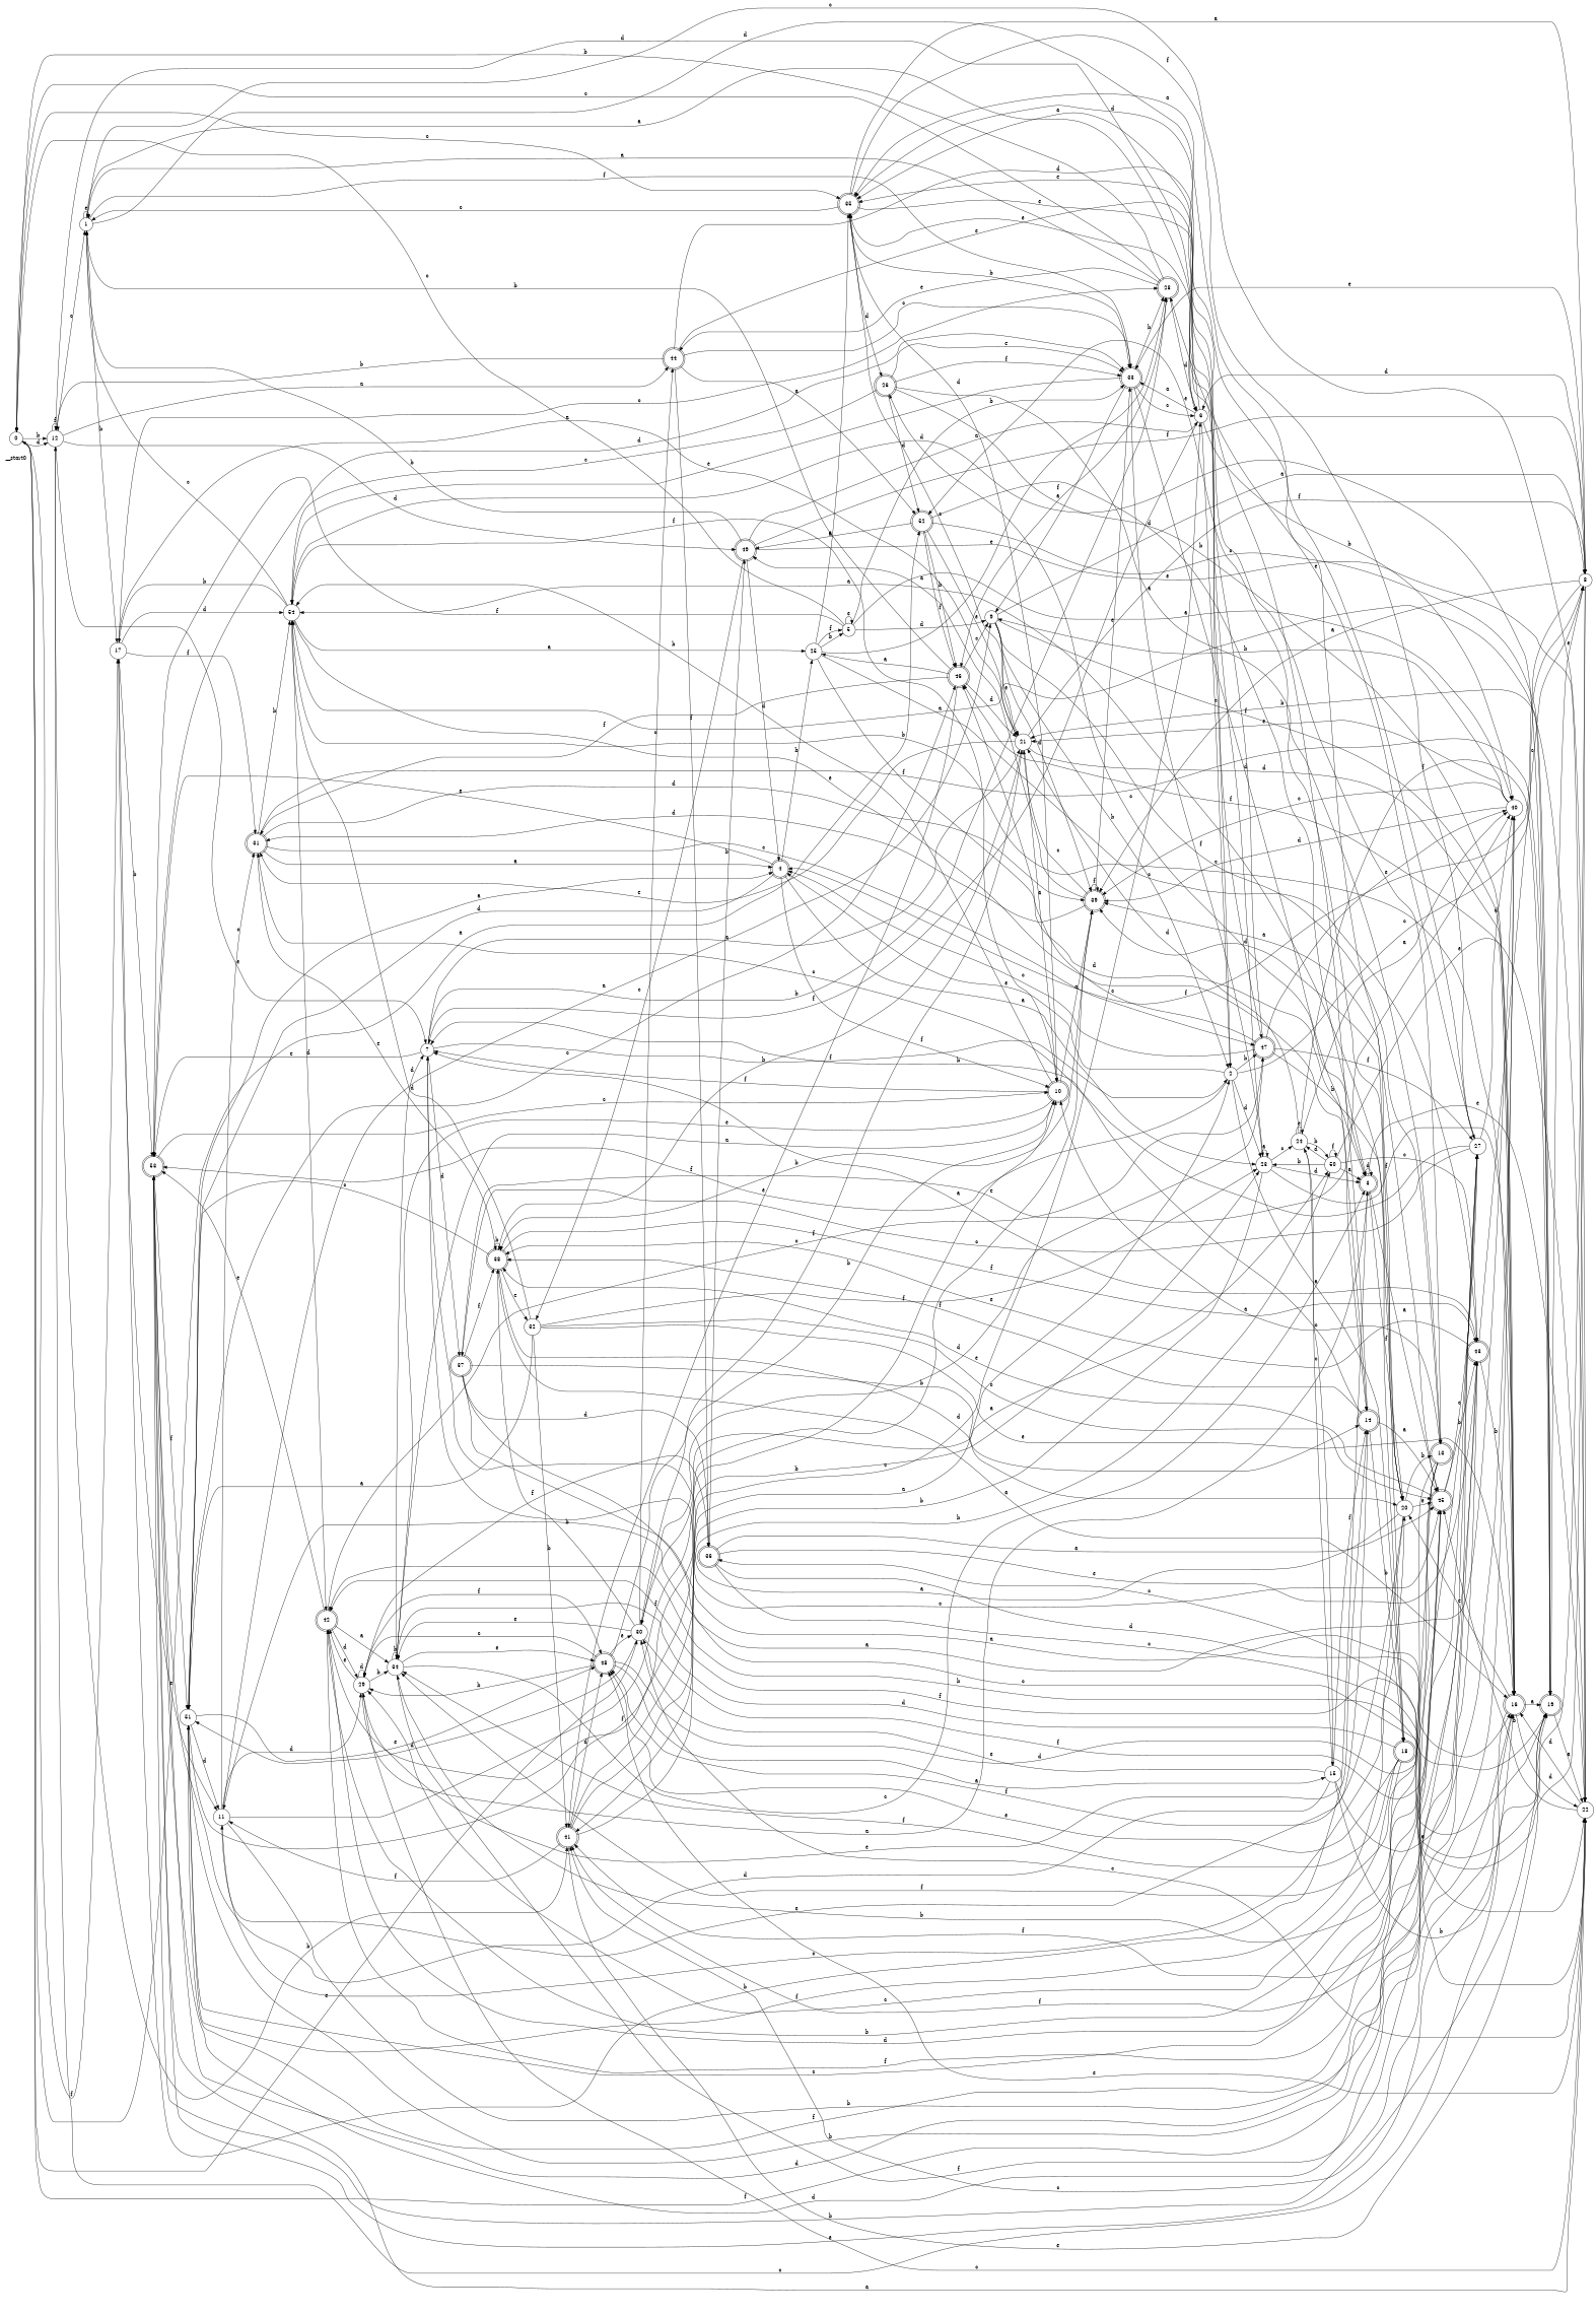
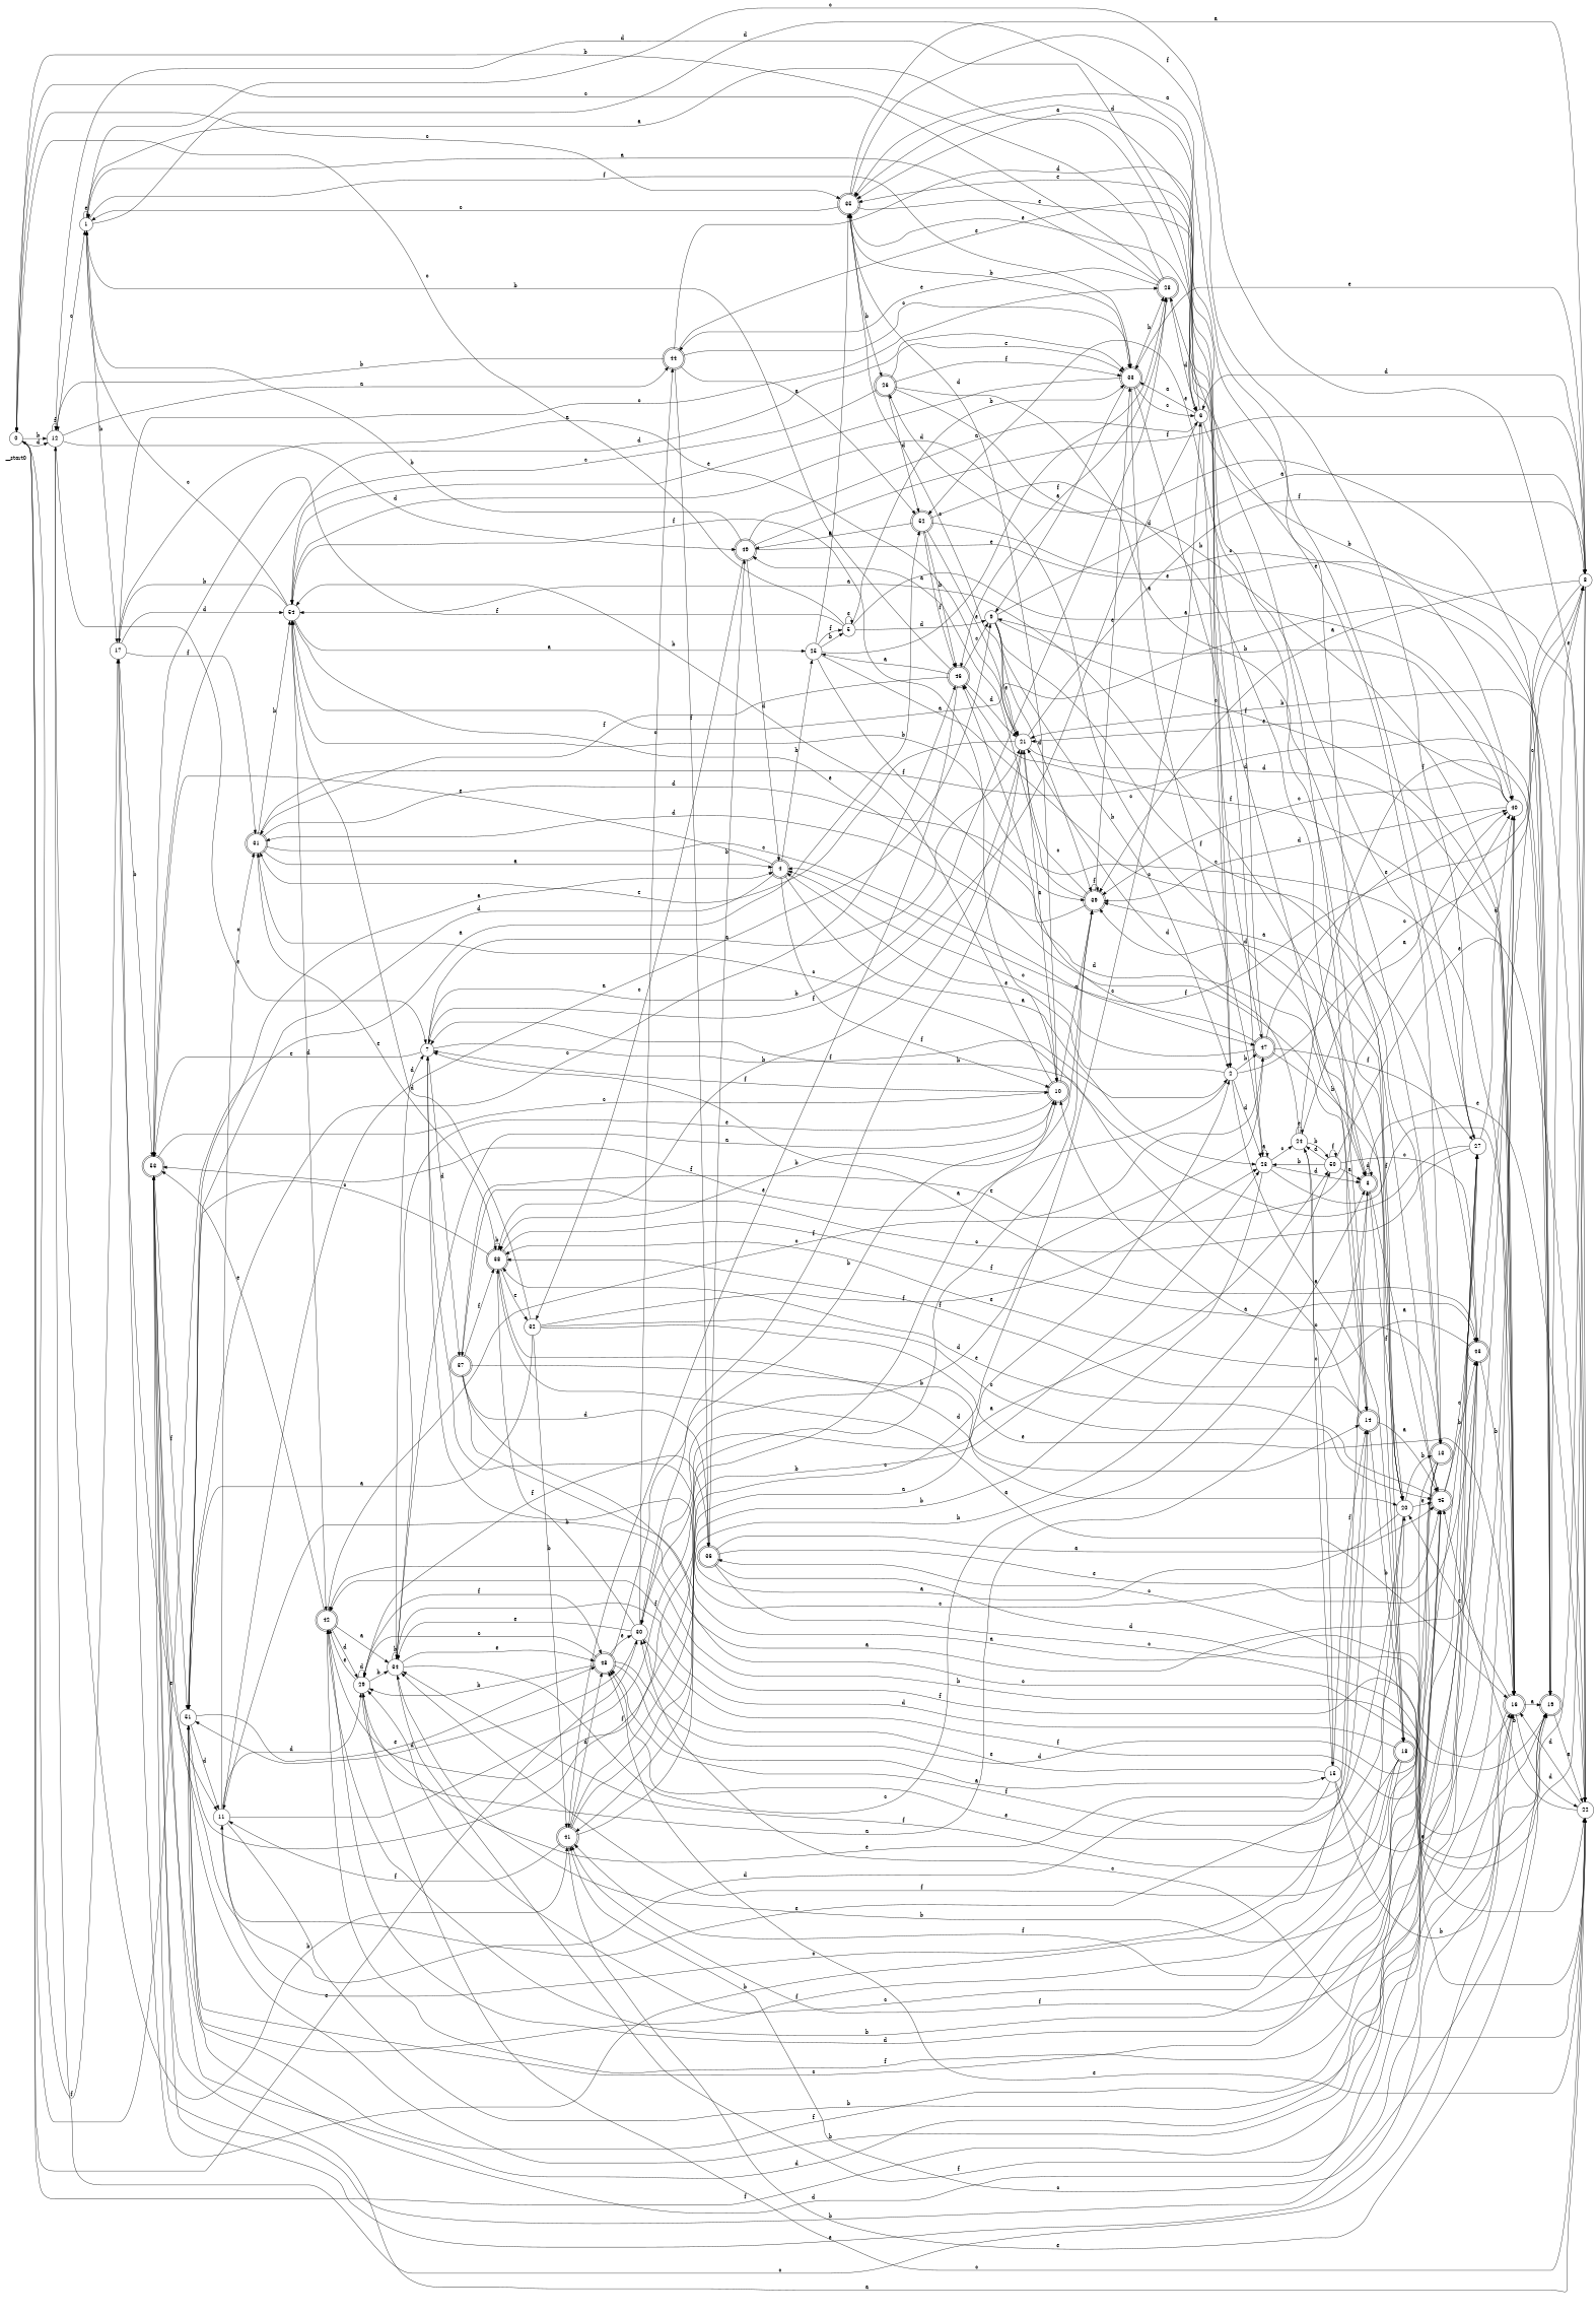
  digraph {
    rankdir=LR
    node [shape=doublecircle color=black fillcolor=white style="rounded,filled"]
    __start0 [shape=none color="" fillcolor="" style=""]
    n2 [label=0 shape=circle style=filled]
    n3 [label=12 shape=circle style=filled]
    n4 [label=17 shape=circle style=filled]
    n5 [label=30 shape=circle style=filled]
    n6 [label=35]
    n7 [label=52]
    n8 [label=1 shape=circle style=filled]
    n9 [label=7 shape=circle style=filled]
    n10 [label=41]
    n11 [label=44]
    n12 [label=49]
    n13 [label=53]
    n14 [label=21 shape=circle style=filled]
    n15 [label=28]
    n16 [label=54 shape=circle style=filled]
    n17 [label=11 shape=circle style=filled]
    n18 [label=31]
    n19 [label=51 shape=circle style=filled]
    n20 [label=34 shape=circle style=filled]
    n21 [label=38]
    n22 [label=50 shape=circle style=filled]
    n23 [label=27 shape=circle style=filled]
    n24 [label=33]
    n25 [label=2 shape=circle style=filled]
    n26 [label=8 shape=circle style=filled]
    n27 [label=26]
    n28 [label=3]
    n29 [label=19]
    n30 [label=46]
    n31 [label=6 shape=circle style=filled]
    n32 [label=20 shape=circle style=filled]
    n33 [label=22 shape=circle style=filled]
    n34 [label=40 shape=circle style=filled]
    n35 [label=45]
    n36 [label=39]
    n37 [label=13]
    n38 [label=48]
    n39 [label=16]
    n40 [label=23 shape=circle style=filled]
    n41 [label=9 shape=circle style=filled]
    n42 [label=14]
    n43 [label=4]
    n44 [label=18]
    n45 [label=47]
    n46 [label=10]
    n47 [label=25 shape=circle style=filled]
    n48 [label=36]
    n49 [label=42]
    n50 [label=29 shape=circle style=filled]
    n51 [label=24 shape=circle style=filled]
    n52 [label=43]
    n53 [label=5 shape=circle style=filled]
    n54 [label=37]
    n55 [label=32 shape=circle style=filled]
    n56 [label=15 shape=circle style=filled]
    n2 -> n3 [label=b]
    n2 -> n3 [label=d]
    n2 -> n4 [label=f]
    n2 -> n5 [label=e]
    n2 -> n6 [label=c]
    n2 -> n7 [label=a]
    n3 -> n3 [label=f]
    n3 -> n8 [label=c]
    n3 -> n9 [label=e]
    n3 -> n10 [label=b]
    n3 -> n11 [label=a]
    n3 -> n12 [label=d]
    n4 -> n13 [label=b]
    n4 -> n14 [label=a]
    n4 -> n15 [label=c]
    n4 -> n16 [label=d]
    n4 -> n17 [label=e]
    n4 -> n18 [label=f]
    n5 -> n11 [label=c]
    n5 -> n19 [label=d]
    n5 -> n20 [label=e]
    n5 -> n21 [label=b]
    n5 -> n22 [label=a]
    n5 -> n23 [label=f]
    n6 -> n8 [label=c]
    n6 -> n23 [label=f]
    n6 -> n24 [label=b]
    n6 -> n25 [label=e]
    n6 -> n26 [label=a]
-   n6 -> n27 [label=d]
+   n6 -> n27 [label=b]
    n7 -> n12 [label=a]
    n7 -> n14 [label=e]
    n7 -> n28 [label=d]
    n7 -> n29 [label=c]
    n7 -> n30 [label=b]
    n7 -> n30 [label=f]
    n8 -> n4 [label=b]
    n8 -> n8 [label=e]
    n8 -> n24 [label=f]
    n8 -> n31 [label=a]
    n8 -> n32 [label=d]
    n8 -> n33 [label=c]
    n9 -> n13 [label=e]
    n9 -> n14 [label=a]
    n9 -> n15 [label=b]
    n9 -> n25 [label=f]
    n9 -> n35 [label=c]
    n9 -> n54 [label=d]
    n10 -> n17 [label=f]
    n10 -> n22 [label=b]
    n10 -> n25 [label=a]
    n10 -> n29 [label=e]
    n10 -> n31 [label=c]
    n10 -> n38 [label=d]
    n11 -> n3 [label=b]
    n11 -> n7 [label=a]
    n11 -> n24 [label=c]
    n11 -> n37 [label=d]
    n11 -> n45 [label=e]
    n11 -> n48 [label=f]
    n12 -> n8 [label=b]
    n12 -> n26 [label=f]
    n12 -> n31 [label=a]
    n12 -> n33 [label=e]
    n12 -> n43 [label=d]
    n12 -> n55 [label=c]
    n13 -> n19 [label=f]
    n13 -> n24 [label=d]
    n13 -> n33 [label=a]
    n13 -> n39 [label=b]
    n13 -> n39 [label=e]
    n13 -> n46 [label=c]
    n14 -> n6 [label=c]
    n14 -> n18 [label=e]
    n14 -> n21 [label=b]
    n14 -> n26 [label=f]
    n14 -> n39 [label=d]
    n14 -> n46 [label=a]
    n15 -> n2 [label=b]
    n15 -> n2 [label=c]
    n15 -> n8 [label=a]
    n15 -> n11 [label=e]
    n15 -> n30 [label=f]
    n15 -> n31 [label=d]
    n16 -> n4 [label=b]
    n16 -> n8 [label=c]
    n16 -> n42 [label=e]
    n16 -> n46 [label=f]
    n16 -> n47 [label=a]
    n16 -> n49 [label=d]
    n17 -> n18 [label=c]
    n17 -> n36 [label=f]
    n17 -> n41 [label=a]
    n17 -> n42 [label=e]
    n17 -> n50 [label=d]
    n17 -> n52 [label=b]
    n18 -> n16 [label=b]
    n18 -> n21 [label=e]
    n18 -> n29 [label=f]
    n18 -> n36 [label=d]
    n18 -> n43 [label=a]
    n18 -> n45 [label=c]
    n19 -> n17 [label=d]
    n19 -> n23 [label=b]
    n19 -> n30 [label=c]
    n19 -> n32 [label=f]
    n19 -> n38 [label=e]
    n19 -> n43 [label=a]
    n19 -> n46 [label=f]
    n20 -> n9 [label=d]
    n20 -> n20 [label=b]
    n20 -> n28 [label=c]
    n20 -> n38 [label=e]
    n20 -> n39 [label=f]
    n20 -> n46 [label=a]
    n21 -> n19 [label=c]
    n21 -> n21 [label=b]
    n21 -> n32 [label=d]
    n21 -> n39 [label=a]
    n21 -> n52 [label=f]
    n21 -> n55 [label=e]
    n22 -> n22 [label=f]
    n22 -> n28 [label=a]
    n22 -> n33 [label=e]
    n22 -> n40 [label=b]
    n22 -> n51 [label=d]
    n22 -> n52 [label=c]
    n23 -> n2 [label=f]
    n23 -> n6 [label=a]
    n23 -> n9 [label=b]
    n23 -> n15 [label=e]
    n23 -> n34 [label=d]
    n23 -> n54 [label=c]
    n24 -> n15 [label=b]
    n24 -> n16 [label=e]
    n24 -> n31 [label=c]
    n24 -> n40 [label=f]
    n24 -> n41 [label=a]
    n24 -> n42 [label=d]
    n25 -> n13 [label=f]
    n25 -> n26 [label=c]
    n25 -> n40 [label=d]
    n25 -> n43 [label=e]
    n25 -> n44 [label=a]
    n25 -> n45 [label=b]
    n26 -> n24 [label=e]
    n26 -> n31 [label=d]
    n26 -> n36 [label=a]
    n26 -> n43 [label=f]
    n26 -> n48 [label=c]
    n26 -> n49 [label=b]
    n27 -> n7 [label=d]
    n27 -> n16 [label=c]
    n27 -> n24 [label=e]
    n27 -> n24 [label=f]
    n27 -> n39 [label=b]
    n27 -> n44 [label=a]
    n28 -> n4 [label=b]
    n28 -> n27 [label=c]
    n28 -> n28 [label=d]
    n28 -> n32 [label=f]
    n28 -> n33 [label=e]
    n28 -> n35 [label=a]
    n29 -> n10 [label=c]
    n29 -> n14 [label=b]
    n29 -> n16 [label=d]
    n29 -> n26 [label=e]
    n29 -> n33 [label=a]
    n29 -> n49 [label=f]
    n30 -> n8 [label=b]
    n30 -> n10 [label=e]
    n30 -> n14 [label=d]
    n30 -> n18 [label=f]
    n30 -> n41 [label=c]
    n30 -> n47 [label=a]
    n31 -> n3 [label=d]
    n31 -> n6 [label=e]
    n31 -> n9 [label=f]
    n31 -> n24 [label=a]
    n31 -> n25 [label=c]
    n31 -> n34 [label=b]
    n32 -> n9 [label=a]
    n32 -> n17 [label=c]
    n32 -> n35 [label=e]
    n32 -> n36 [label=d]
    n32 -> n37 [label=b]
    n32 -> n38 [label=f]
    n33 -> n5 [label=c]
    n33 -> n16 [label=a]
    n33 -> n35 [label=b]
    n33 -> n38 [label=e]
    n33 -> n39 [label=d]
    n34 -> n10 [label=f]
    n34 -> n14 [label=e]
    n34 -> n17 [label=a]
    n34 -> n36 [label=c]
    n34 -> n36 [label=d]
    n34 -> n41 [label=b]
    n35 -> n13 [label=d]
    n35 -> n19 [label=f]
    n35 -> n21 [label=e]
    n35 -> n23 [label=c]
    n35 -> n36 [label=a]
    n35 -> n52 [label=b]
    n36 -> n12 [label=a]
    n36 -> n14 [label=c]
    n36 -> n18 [label=d]
    n36 -> n21 [label=b]
    n36 -> n24 [label=e]
    n36 -> n36 [label=f]
    n37 -> n7 [label=e]
    n37 -> n19 [label=c]
    n37 -> n20 [label=b]
    n37 -> n20 [label=f]
    n37 -> n46 [label=a]
    n37 -> n49 [label=d]
    n38 -> n5 [label=e]
    n38 -> n14 [label=f]
    n38 -> n23 [label=d]
    n38 -> n50 [label=b]
    n38 -> n50 [label=c]
    n38 -> n56 [label=a]
    n39 -> n3 [label=c]
    n39 -> n16 [label=b]
    n39 -> n29 [label=a]
    n39 -> n30 [label=f]
    n39 -> n32 [label=e]
    n39 -> n33 [label=d]
    n40 -> n6 [label=e]
    n40 -> n10 [label=b]
    n40 -> n28 [label=d]
    n40 -> n39 [label=f]
    n40 -> n40 [label=a]
    n40 -> n51 [label=c]
    n41 -> n14 [label=e]
    n41 -> n25 [label=b]
    n41 -> n26 [label=a]
    n41 -> n36 [label=d]
    n41 -> n37 [label=c]
    n41 -> n39 [label=f]
    n42 -> n6 [label=d]
    n42 -> n18 [label=c]
    n42 -> n21 [label=f]
    n42 -> n35 [label=a]
    n42 -> n44 [label=b]
    n42 -> n50 [label=e]
    n43 -> n13 [label=e]
    n43 -> n19 [label=d]
    n43 -> n40 [label=a]
    n43 -> n46 [label=f]
    n43 -> n47 [label=b]
    n44 -> n16 [label=a]
    n44 -> n20 [label=d]
    n44 -> n20 [label=f]
    n44 -> n38 [label=e]
    n44 -> n49 [label=b]
    n44 -> n50 [label=c]
    n45 -> n5 [label=d]
    n45 -> n6 [label=a]
    n45 -> n23 [label=f]
    n45 -> n30 [label=c]
    n45 -> n32 [label=b]
    n45 -> n34 [label=e]
    n45 -> n43 [label=c]
    n46 -> n5 [label=b]
    n46 -> n6 [label=d]
    n46 -> n9 [label=f]
    n46 -> n16 [label=b]
    n46 -> n20 [label=e]
    n46 -> n36 [label=a]
    n47 -> n6 [label=a]
    n47 -> n15 [label=e]
    n47 -> n28 [label=d]
    n47 -> n52 [label=c]
    n47 -> n53 [label=b]
    n47 -> n53 [label=f]
    n48 -> n12 [label=b]
    n48 -> n29 [label=d]
    n48 -> n33 [label=c]
    n48 -> n35 [label=a]
    n48 -> n50 [label=f]
    n48 -> n52 [label=e]
    n49 -> n13 [label=e]
    n49 -> n20 [label=a]
    n49 -> n35 [label=f]
    n49 -> n40 [label=b]
    n49 -> n45 [label=c]
    n49 -> n50 [label=d]
    n50 -> n20 [label=b]
    n50 -> n28 [label=a]
    n50 -> n33 [label=c]
    n50 -> n38 [label=f]
    n50 -> n49 [label=e]
    n50 -> n50 [label=d]
    n51 -> n14 [label=d]
    n51 -> n22 [label=b]
    n51 -> n29 [label=f]
    n51 -> n34 [label=a]
    n51 -> n51 [label=e]
    n51 -> n56 [label=c]
    n52 -> n9 [label=a]
    n52 -> n10 [label=f]
    n52 -> n13 [label=d]
    n52 -> n21 [label=e]
    n52 -> n26 [label=c]
    n52 -> n39 [label=b]
    n53 -> n2 [label=c]
    n53 -> n13 [label=f]
    n53 -> n24 [label=b]
    n53 -> n34 [label=a]
    n53 -> n41 [label=d]
    n53 -> n53 [label=e]
    n54 -> n21 [label=f]
    n54 -> n33 [label=c]
    n54 -> n34 [label=e]
    n54 -> n39 [label=a]
    n54 -> n42 [label=b]
    n54 -> n48 [label=d]
    n55 -> n10 [label=b]
    n55 -> n16 [label=d]
    n55 -> n19 [label=a]
    n55 -> n35 [label=c]
    n55 -> n39 [label=e]
    n55 -> n40 [label=f]
    n56 -> n5 [label=e]
    n56 -> n13 [label=d]
    n56 -> n29 [label=b]
    n56 -> n34 [label=a]
    n56 -> n42 [label=f]
    n56 -> n51 [label=c]
  }
